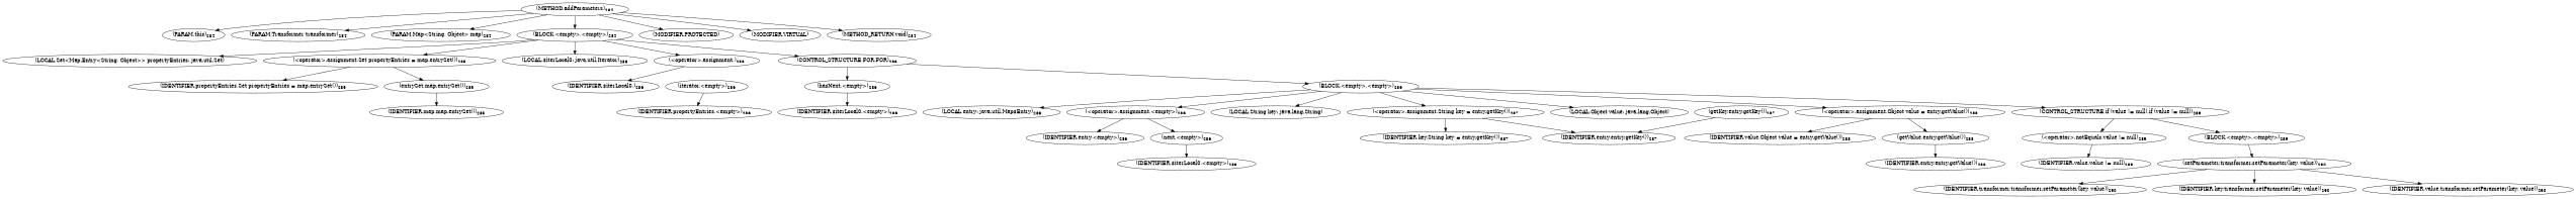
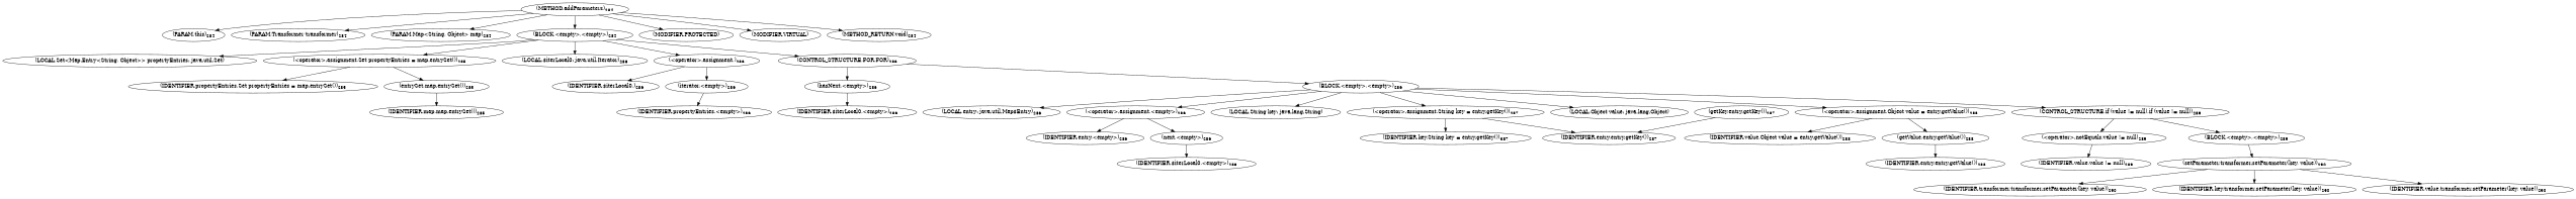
  digraph {
    fontname="DejaVu Serif"
    node [fontname="DejaVu Serif"]
    edge [fontname="DejaVu Serif"]
    n1 [label=<(METHOD,addParameters)<SUB>284</SUB>>]
    n2 [label=<(PARAM,this)<SUB>284</SUB>>]
    n3 [label=<(PARAM,Transformer transformer)<SUB>284</SUB>>]
    n4 [label=<(PARAM,Map&lt;String, Object&gt; map)<SUB>284</SUB>>]
    n5 [label=<(BLOCK,&lt;empty&gt;,&lt;empty&gt;)<SUB>284</SUB>>]
    n6 [label=<(MODIFIER,PROTECTED)>]
    n7 [label=<(MODIFIER,VIRTUAL)>]
    n8 [label=<(METHOD_RETURN,void)<SUB>284</SUB>>]
    n9 [label=<(LOCAL,Set&lt;Map.Entry&lt;String, Object&gt;&gt; propertyEntries: java.util.Set)>]
    n10 [label=<(&lt;operator&gt;.assignment,Set propertyEntries = map.entrySet())<SUB>285</SUB>>]
    n11 [label=<(LOCAL,$iterLocal0: java.util.Iterator)<SUB>286</SUB>>]
    n12 [label=<(&lt;operator&gt;.assignment,)<SUB>286</SUB>>]
    n13 [label=<(CONTROL_STRUCTURE,FOR,FOR)<SUB>286</SUB>>]
    n14 [label=<(IDENTIFIER,propertyEntries,Set propertyEntries = map.entrySet())<SUB>285</SUB>>]
    n15 [label=<(entrySet,map.entrySet())<SUB>285</SUB>>]
    n16 [label=<(IDENTIFIER,$iterLocal0,)<SUB>286</SUB>>]
    n17 [label=<(iterator,&lt;empty&gt;)<SUB>286</SUB>>]
    n18 [label=<(hasNext,&lt;empty&gt;)<SUB>286</SUB>>]
    n19 [label=<(BLOCK,&lt;empty&gt;,&lt;empty&gt;)<SUB>286</SUB>>]
    n20 [label=<(IDENTIFIER,map,map.entrySet())<SUB>285</SUB>>]
    n21 [label=<(IDENTIFIER,propertyEntries,&lt;empty&gt;)<SUB>286</SUB>>]
    n22 [label=<(IDENTIFIER,$iterLocal0,&lt;empty&gt;)<SUB>286</SUB>>]
    n23 [label=<(LOCAL,entry: java.util.Map$Entry)<SUB>286</SUB>>]
    n24 [label=<(&lt;operator&gt;.assignment,&lt;empty&gt;)<SUB>286</SUB>>]
    n25 [label=<(LOCAL,String key: java.lang.String)>]
    n26 [label=<(&lt;operator&gt;.assignment,String key = entry.getKey())<SUB>287</SUB>>]
    n27 [label=<(LOCAL,Object value: java.lang.Object)>]
    n28 [label=<(&lt;operator&gt;.assignment,Object value = entry.getValue())<SUB>288</SUB>>]
    n29 [label=<(CONTROL_STRUCTURE,if (value != null),if (value != null))<SUB>289</SUB>>]
    n30 [label=<(IDENTIFIER,entry,&lt;empty&gt;)<SUB>286</SUB>>]
    n31 [label=<(next,&lt;empty&gt;)<SUB>286</SUB>>]
    n32 [label=<(IDENTIFIER,key,String key = entry.getKey())<SUB>387</SUB>>]
    n33 [label=<(IDENTIFIER,entry,entry.getKey())<SUB>287</SUB>>]
    n34 [label=<(IDENTIFIER,value,Object value = entry.getValue())<SUB>288</SUB>>]
    n35 [label=<(getValue,entry.getValue())<SUB>288</SUB>>]
    n36 [label=<(&lt;operator&gt;.notEquals,value != null)<SUB>289</SUB>>]
    n37 [label=<(BLOCK,&lt;empty&gt;,&lt;empty&gt;)<SUB>289</SUB>>]
    n38 [label=<(IDENTIFIER,$iterLocal0,&lt;empty&gt;)<SUB>286</SUB>>]
    n39 [label=<(getKey,entry.getKey())<SUB>287</SUB>>]
    n40 [label=<(IDENTIFIER,entry,entry.getValue())<SUB>288</SUB>>]
    n41 [label=<(IDENTIFIER,value,value != null)<SUB>289</SUB>>]
    n42 [label=<(setParameter,transformer.setParameter(key, value))<SUB>290</SUB>>]
    n43 [label=<(IDENTIFIER,transformer,transformer.setParameter(key, value))<SUB>290</SUB>>]
    n44 [label=<(IDENTIFIER,key,transformer.setParameter(key, value))<SUB>290</SUB>>]
    n45 [label=<(IDENTIFIER,value,transformer.setParameter(key, value))<SUB>290</SUB>>]
    n1 -> n2
    n1 -> n3
    n1 -> n4
    n1 -> n5
    n1 -> n6
    n1 -> n7
    n1 -> n8
    n5 -> n9
    n5 -> n10
    n5 -> n11
    n5 -> n12
    n5 -> n13
    n10 -> n14
    n10 -> n15
    n12 -> n16
+   n12 -> n17
    n13 -> n18
    n13 -> n19
    n15 -> n20
    n17 -> n21
    n18 -> n22
    n19 -> n23
    n19 -> n24
    n19 -> n25
    n19 -> n26
    n19 -> n27
    n19 -> n28
    n19 -> n29
    n24 -> n30
    n24 -> n31
    n26 -> n32
    n26 -> n33
    n28 -> n34
    n28 -> n35
    n29 -> n36
    n29 -> n37
    n31 -> n38
    n35 -> n40
    n36 -> n41
    n37 -> n42
    n39 -> n33
    n42 -> n43
    n42 -> n44
    n42 -> n45
  }
